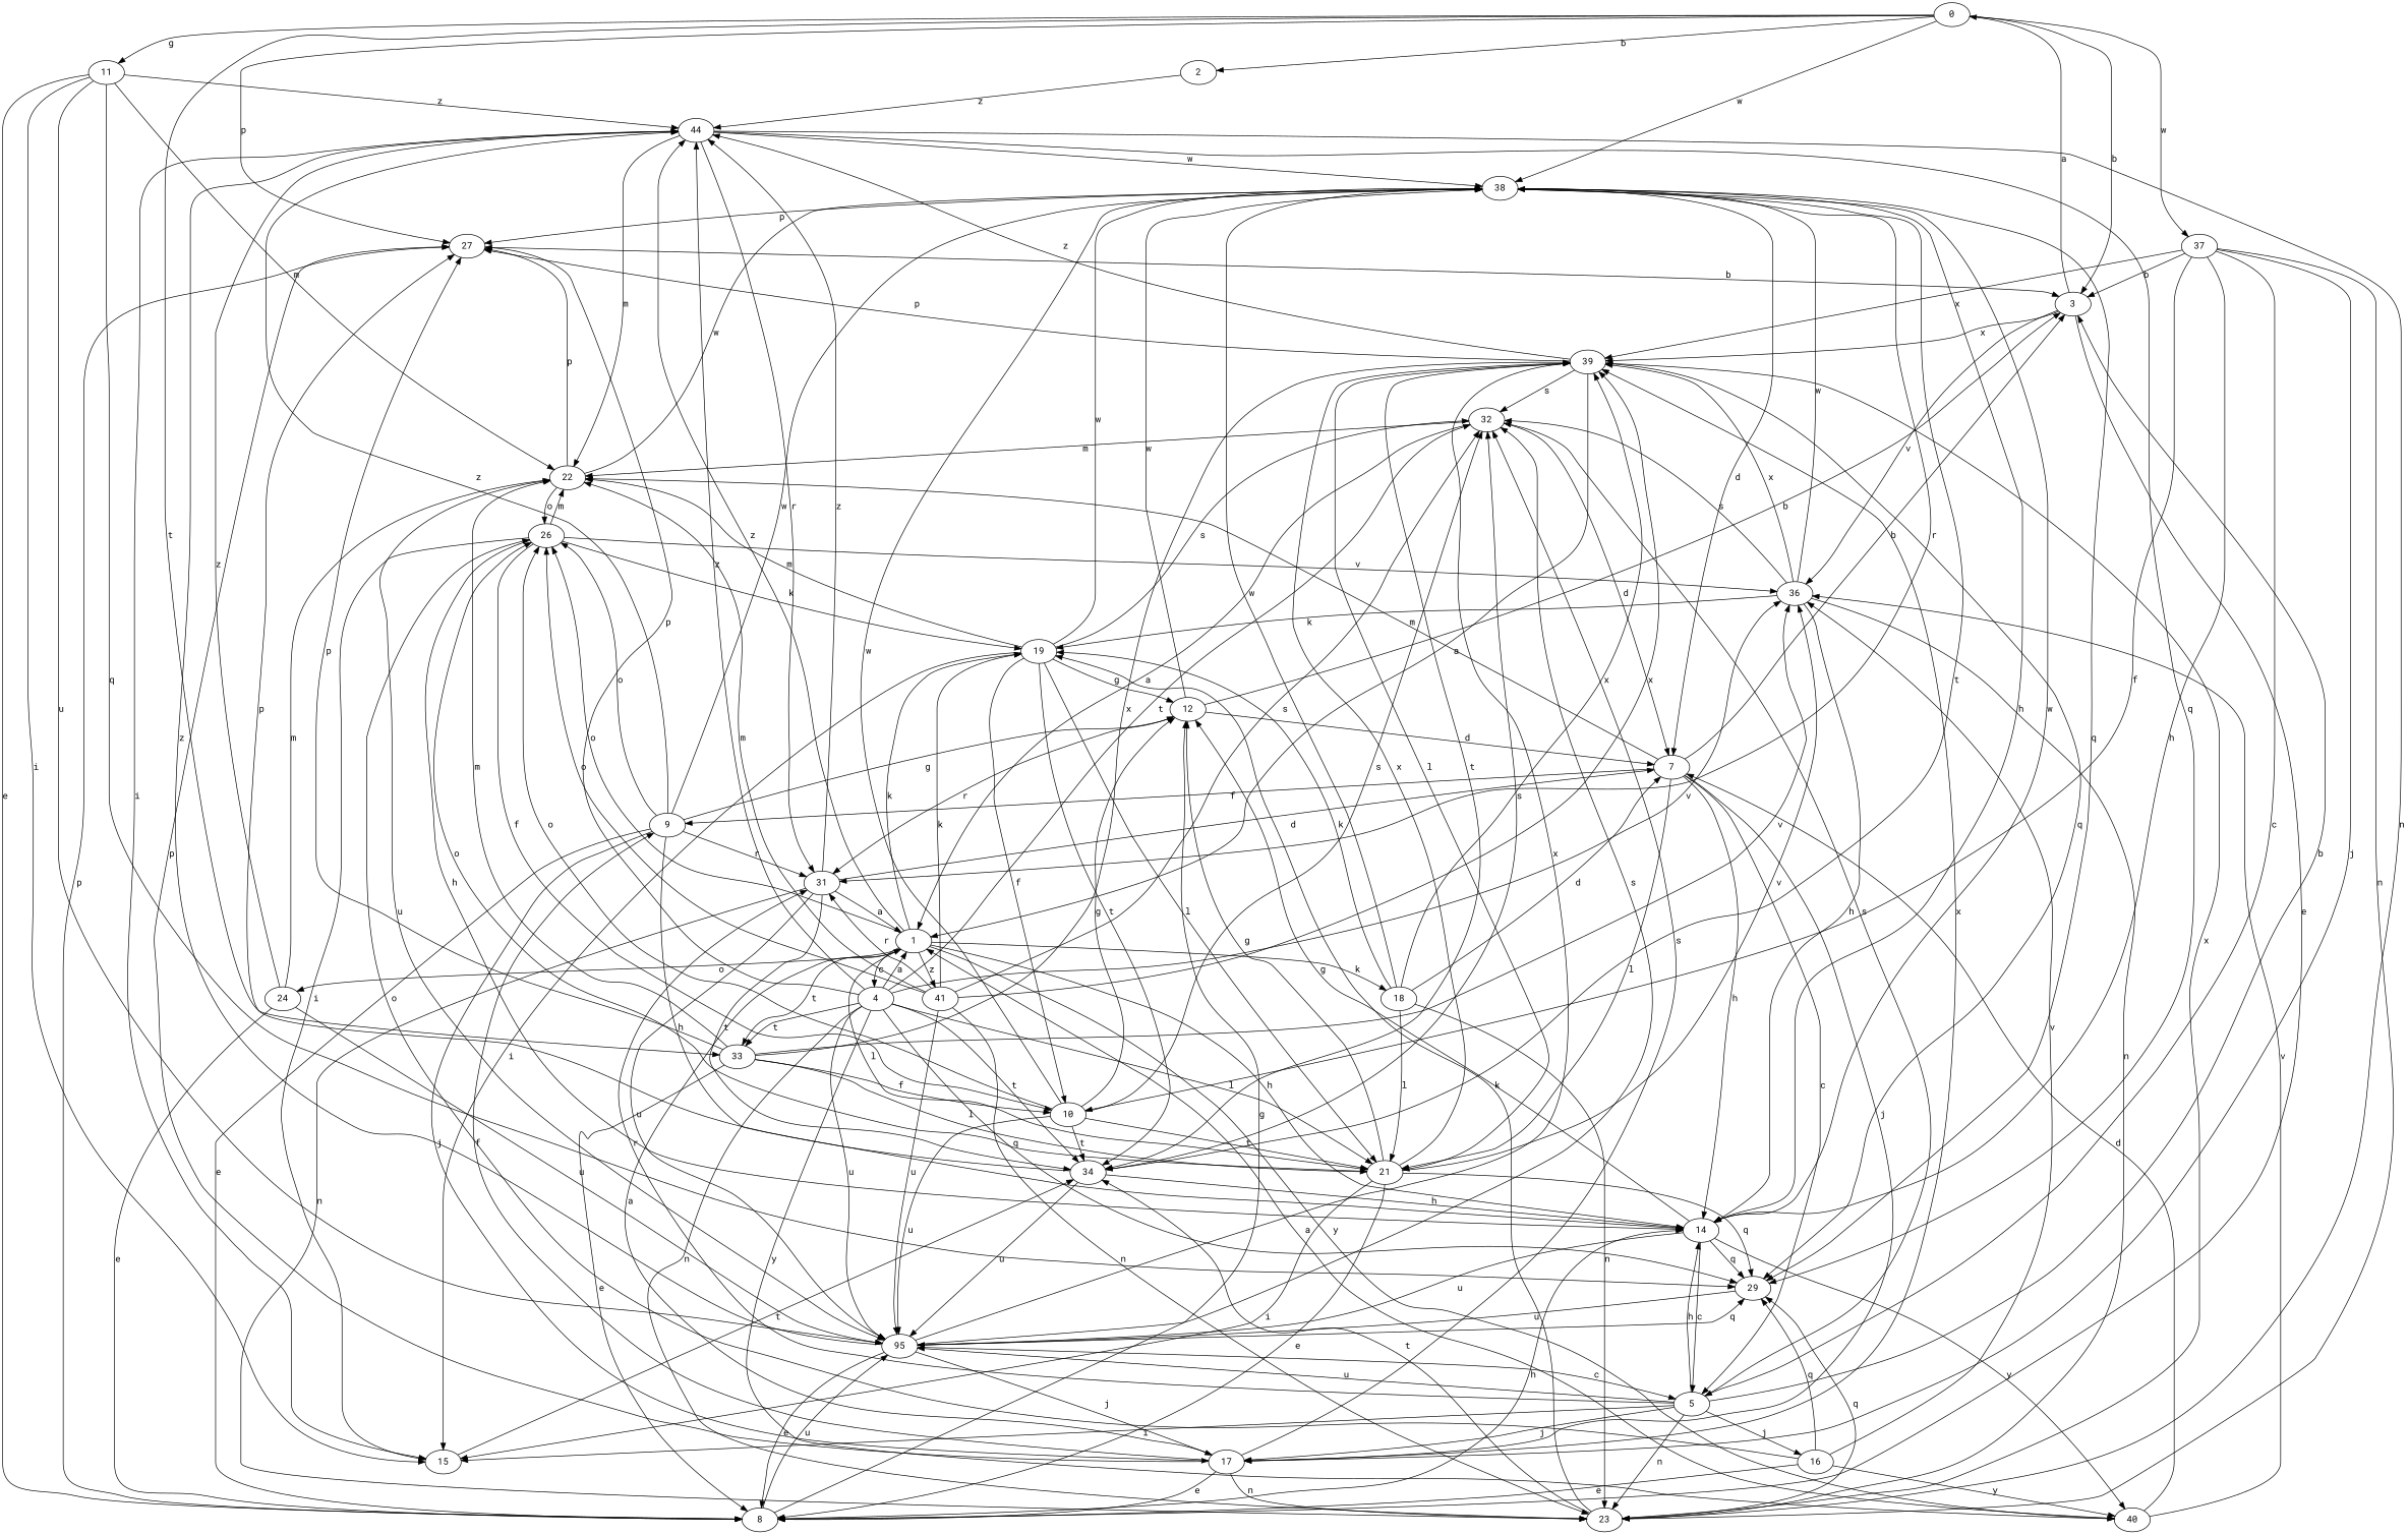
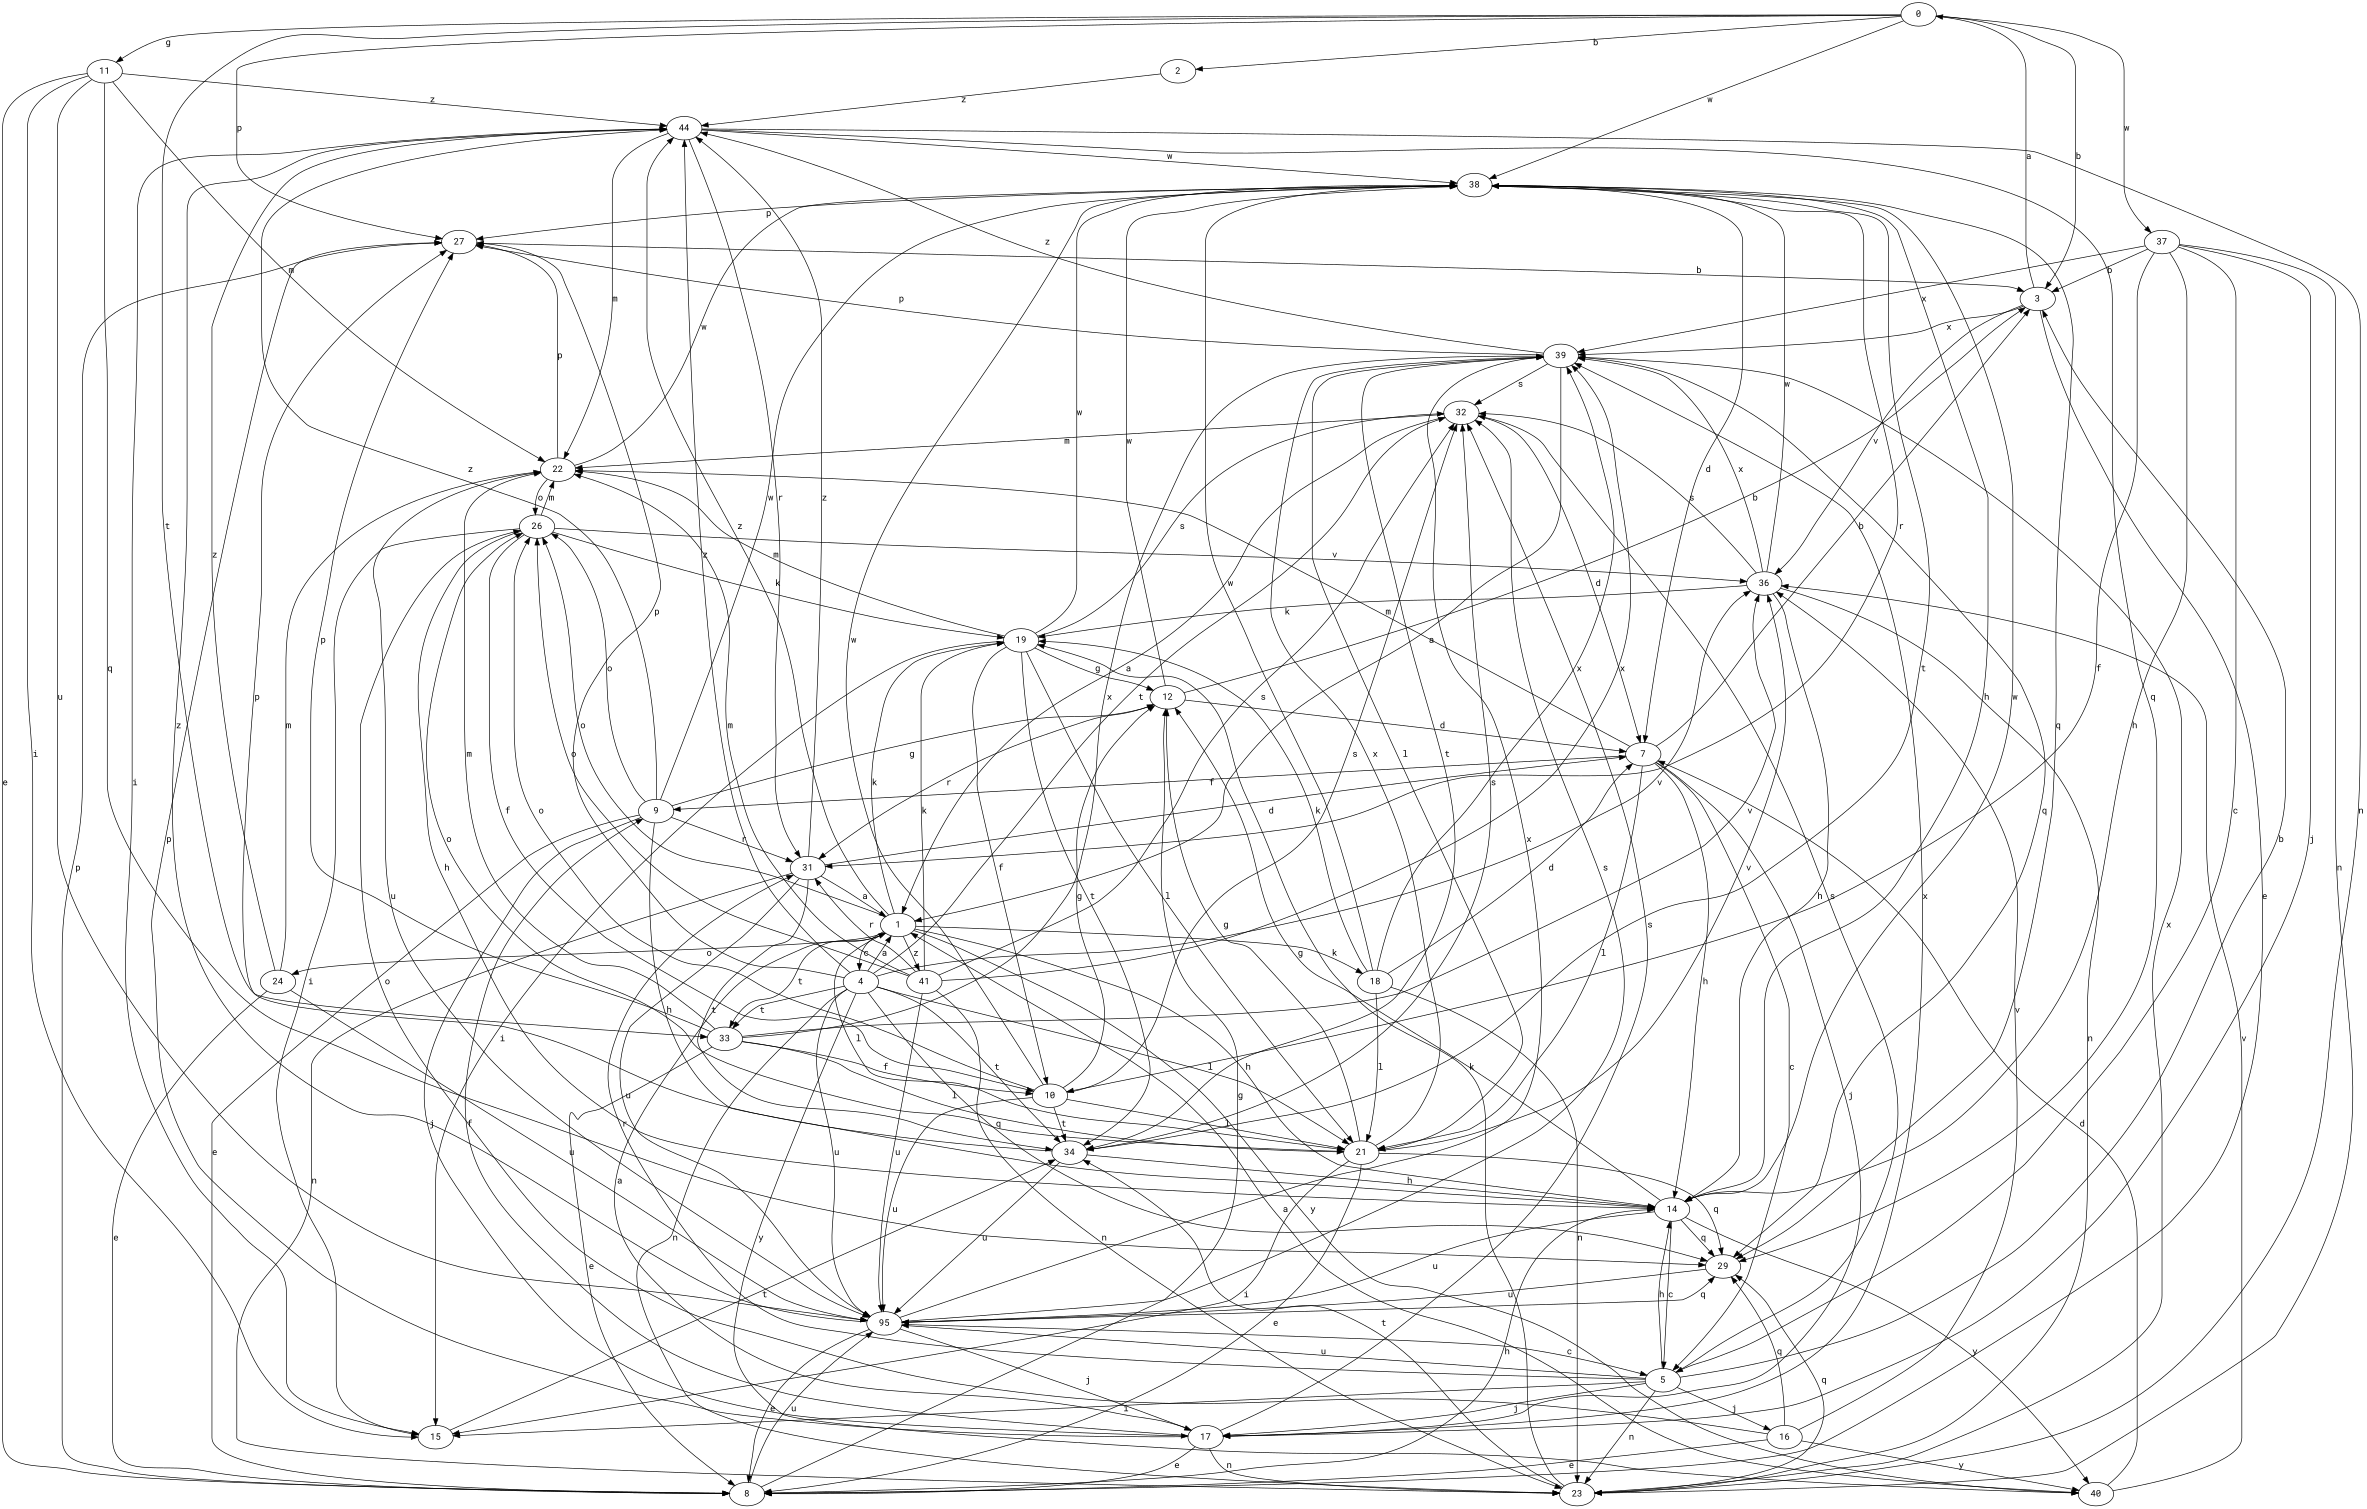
  strict digraph {
    fontname="Roboto Mono"
    node [fontname="Roboto Mono"]
    edge [fontname="Roboto Mono"]
    0
    2
    3
    11
    27
    33
    37
    38
    44
    8
    36
    39
    29
    n14 [label=95]
    15
    22
    21
    10
    14
    23
    5
    17
    34
    31
    7
    1
    4
    18
    19
    24
    26
    40
    41
    32
    12
    16
    9
    0 -> 2 [label=b]
    0 -> 3 [label=b]
    0 -> 11 [label=g]
    0 -> 27 [label=p]
    0 -> 33 [label=t]
    0 -> 37 [label=w]
    0 -> 38 [label=w]
    2 -> 44 [label=z]
    3 -> 0 [label=a]
    3 -> 8 [label=e]
    3 -> 36 [label=v]
    3 -> 39 [label=x]
    11 -> 44 [label=z]
    11 -> 8 [label=e]
    11 -> 29 [label=q]
    11 -> n14 [label=u]
    11 -> 15 [label=i]
    11 -> 22 [label=m]
    27 -> 3 [label=b]
    33 -> 27 [label=p]
    33 -> 8 [label=e]
    33 -> 36 [label=v]
    33 -> 39 [label=x]
    33 -> 22 [label=m]
    33 -> 21 [label=l]
    33 -> 10 [label=f]
    37 -> 3 [label=b]
    37 -> 39 [label=x]
    37 -> 10 [label=f]
    37 -> 14 [label=h]
    37 -> 23 [label=n]
    37 -> 5 [label=c]
    37 -> 17 [label=j]
    38 -> 27 [label=p]
    38 -> 29 [label=q]
    38 -> 14 [label=h]
    38 -> 34 [label=t]
    38 -> 31 [label=r]
    38 -> 7 [label=d]
    44 -> 38 [label=w]
    44 -> 29 [label=q]
    44 -> 15 [label=i]
    44 -> 22 [label=m]
    44 -> 23 [label=n]
    44 -> 31 [label=r]
    8 -> 27 [label=p]
    8 -> n14 [label=u]
    8 -> 14 [label=h]
    8 -> 12 [label=g]
    36 -> 38 [label=w]
    36 -> 39 [label=x]
    36 -> 14 [label=h]
    36 -> 23 [label=n]
    36 -> 19 [label=k]
    36 -> 32 [label=s]
    39 -> 27 [label=p]
    39 -> 44 [label=z]
    39 -> 29 [label=q]
    39 -> 21 [label=l]
    39 -> 34 [label=t]
    39 -> 1 [label=a]
    39 -> 32 [label=s]
    29 -> n14 [label=u]
    n14 -> 44 [label=z]
    n14 -> 8 [label=e]
    n14 -> 39 [label=x]
    n14 -> 29 [label=q]
    n14 -> 5 [label=c]
    n14 -> 17 [label=j]
    n14 -> 32 [label=s]
    15 -> 34 [label=t]
    22 -> 27 [label=p]
    22 -> 38 [label=w]
    22 -> n14 [label=u]
    22 -> 26 [label=o]
    21 -> 8 [label=e]
    21 -> 36 [label=v]
    21 -> 39 [label=x]
    21 -> 29 [label=q]
    21 -> 15 [label=i]
    21 -> 26 [label=o]
    21 -> 12 [label=g]
    10 -> 38 [label=w]
    10 -> n14 [label=u]
-   10 -> 21 [label=t]
+   10 -> 21 [label=l]
    10 -> 34 [label=t]
    10 -> 26 [label=o]
    10 -> 32 [label=s]
    10 -> 12 [label=g]
    14 -> 38 [label=w]
    14 -> 29 [label=q]
    14 -> n14 [label=u]
    14 -> 5 [label=c]
    14 -> 40 [label=y]
    14 -> 12 [label=g]
    23 -> 39 [label=x]
    23 -> 29 [label=q]
    23 -> 34 [label=t]
    23 -> 19 [label=k]
    5 -> 3 [label=b]
    5 -> n14 [label=u]
    5 -> 15 [label=i]
    5 -> 14 [label=h]
    5 -> 23 [label=n]
    5 -> 17 [label=j]
    5 -> 31 [label=r]
    5 -> 32 [label=s]
    5 -> 16 [label=j]
    17 -> 27 [label=p]
    17 -> 8 [label=e]
    17 -> 39 [label=x]
    17 -> 23 [label=n]
    17 -> 1 [label=a]
    17 -> 32 [label=s]
    17 -> 9 [label=f]
    34 -> 27 [label=p]
    34 -> n14 [label=u]
    34 -> 14 [label=h]
    34 -> 32 [label=s]
    31 -> 44 [label=z]
    31 -> n14 [label=u]
    31 -> 23 [label=n]
    31 -> 34 [label=t]
    31 -> 7 [label=d]
    31 -> 1 [label=a]
    7 -> 3 [label=b]
    7 -> 22 [label=m]
    7 -> 21 [label=l]
    7 -> 14 [label=h]
    7 -> 5 [label=c]
    7 -> 17 [label=j]
    7 -> 9 [label=f]
    1 -> 33 [label=t]
    1 -> 44 [label=z]
    1 -> 21 [label=l]
    1 -> 14 [label=h]
    1 -> 4 [label=c]
    1 -> 18 [label=k]
    1 -> 19 [label=k]
    1 -> 24 [label=o]
    1 -> 26 [label=o]
    1 -> 40 [label=y]
    1 -> 41 [label=z]
    4 -> 27 [label=p]
    4 -> 33 [label=t]
    4 -> 44 [label=z]
    4 -> 36 [label=v]
    4 -> 29 [label=q]
    4 -> n14 [label=u]
    4 -> 21 [label=l]
    4 -> 23 [label=n]
    4 -> 34 [label=t]
    4 -> 1 [label=a]
    4 -> 40 [label=y]
    4 -> 32 [label=t]
    18 -> 38 [label=w]
    18 -> 39 [label=x]
    18 -> 21 [label=l]
    18 -> 23 [label=n]
    18 -> 7 [label=d]
    18 -> 19 [label=k]
    19 -> 38 [label=w]
    19 -> 15 [label=i]
    19 -> 22 [label=m]
    19 -> 21 [label=l]
    19 -> 10 [label=f]
    19 -> 34 [label=t]
    19 -> 32 [label=s]
    19 -> 12 [label=g]
    24 -> 44 [label=z]
    24 -> 8 [label=e]
    24 -> n14 [label=u]
    24 -> 22 [label=m]
    26 -> 36 [label=v]
    26 -> 15 [label=i]
    26 -> 22 [label=m]
    26 -> 10 [label=f]
    26 -> 14 [label=h]
    26 -> 19 [label=k]
    40 -> 36 [label=v]
    40 -> 7 [label=d]
    40 -> 1 [label=a]
    41 -> 39 [label=x]
    41 -> n14 [label=u]
    41 -> 22 [label=m]
    41 -> 23 [label=n]
    41 -> 31 [label=r]
    41 -> 19 [label=k]
    41 -> 26 [label=o]
    41 -> 32 [label=s]
    32 -> 22 [label=m]
    32 -> 7 [label=d]
    32 -> 1 [label=a]
    12 -> 3 [label=b]
    12 -> 38 [label=w]
    12 -> 31 [label=r]
    12 -> 7 [label=d]
    16 -> 8 [label=e]
    16 -> 36 [label=v]
    16 -> 29 [label=q]
    16 -> 26 [label=o]
    16 -> 40 [label=y]
    9 -> 38 [label=w]
    9 -> 44 [label=z]
    9 -> 8 [label=e]
    9 -> 14 [label=h]
    9 -> 17 [label=j]
    9 -> 31 [label=r]
    9 -> 26 [label=o]
    9 -> 12 [label=g]
  }
